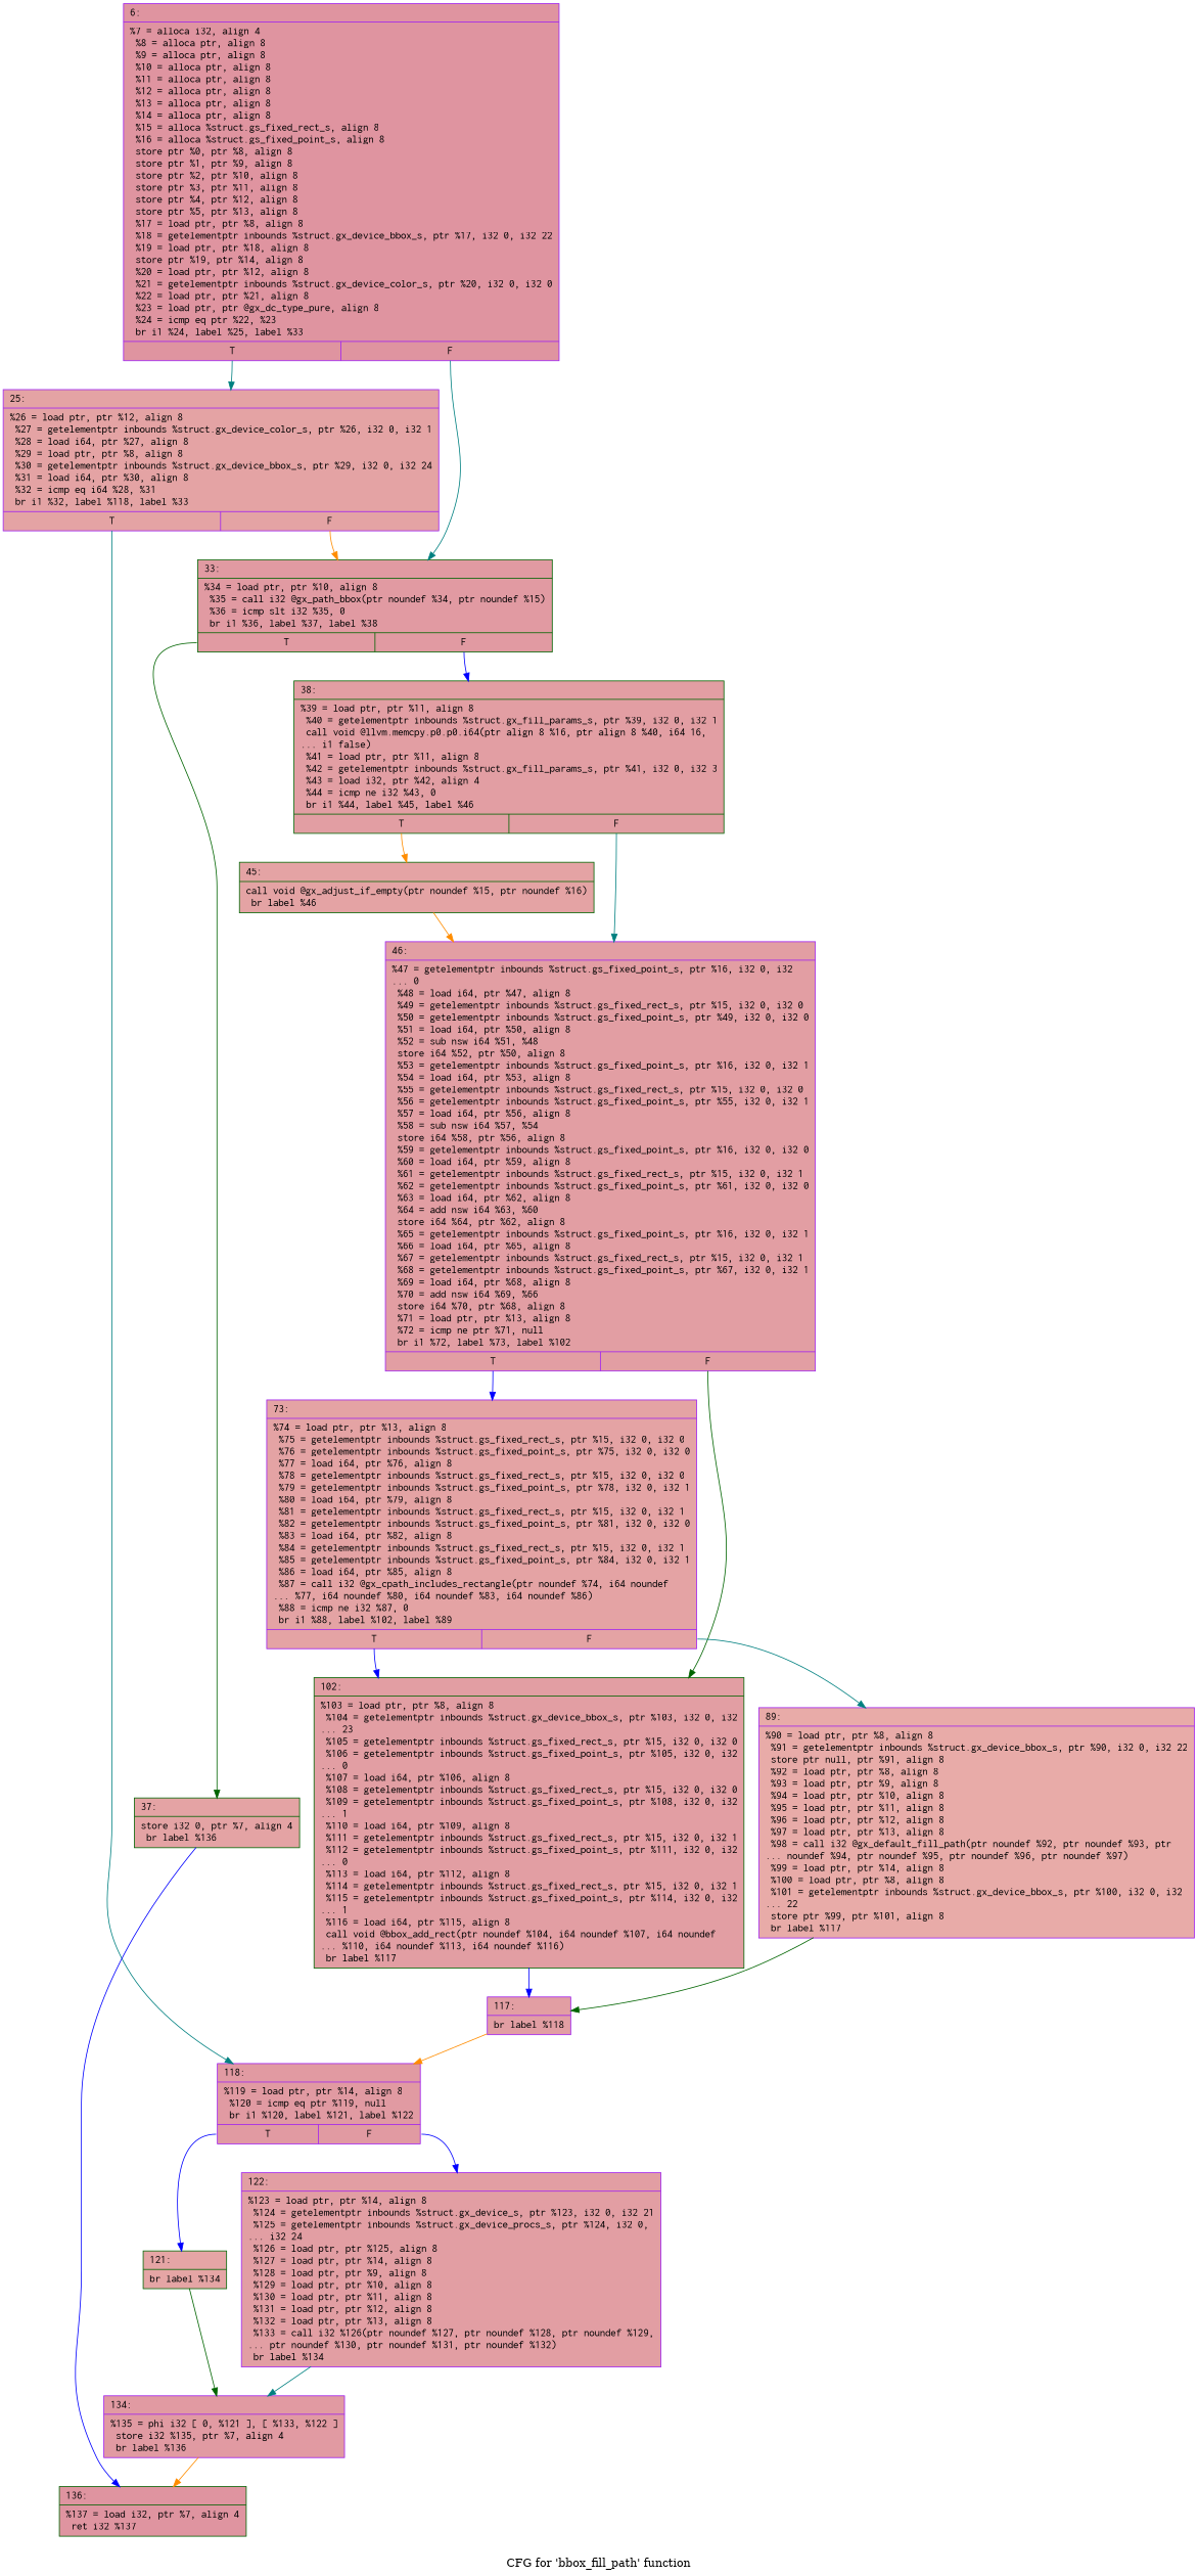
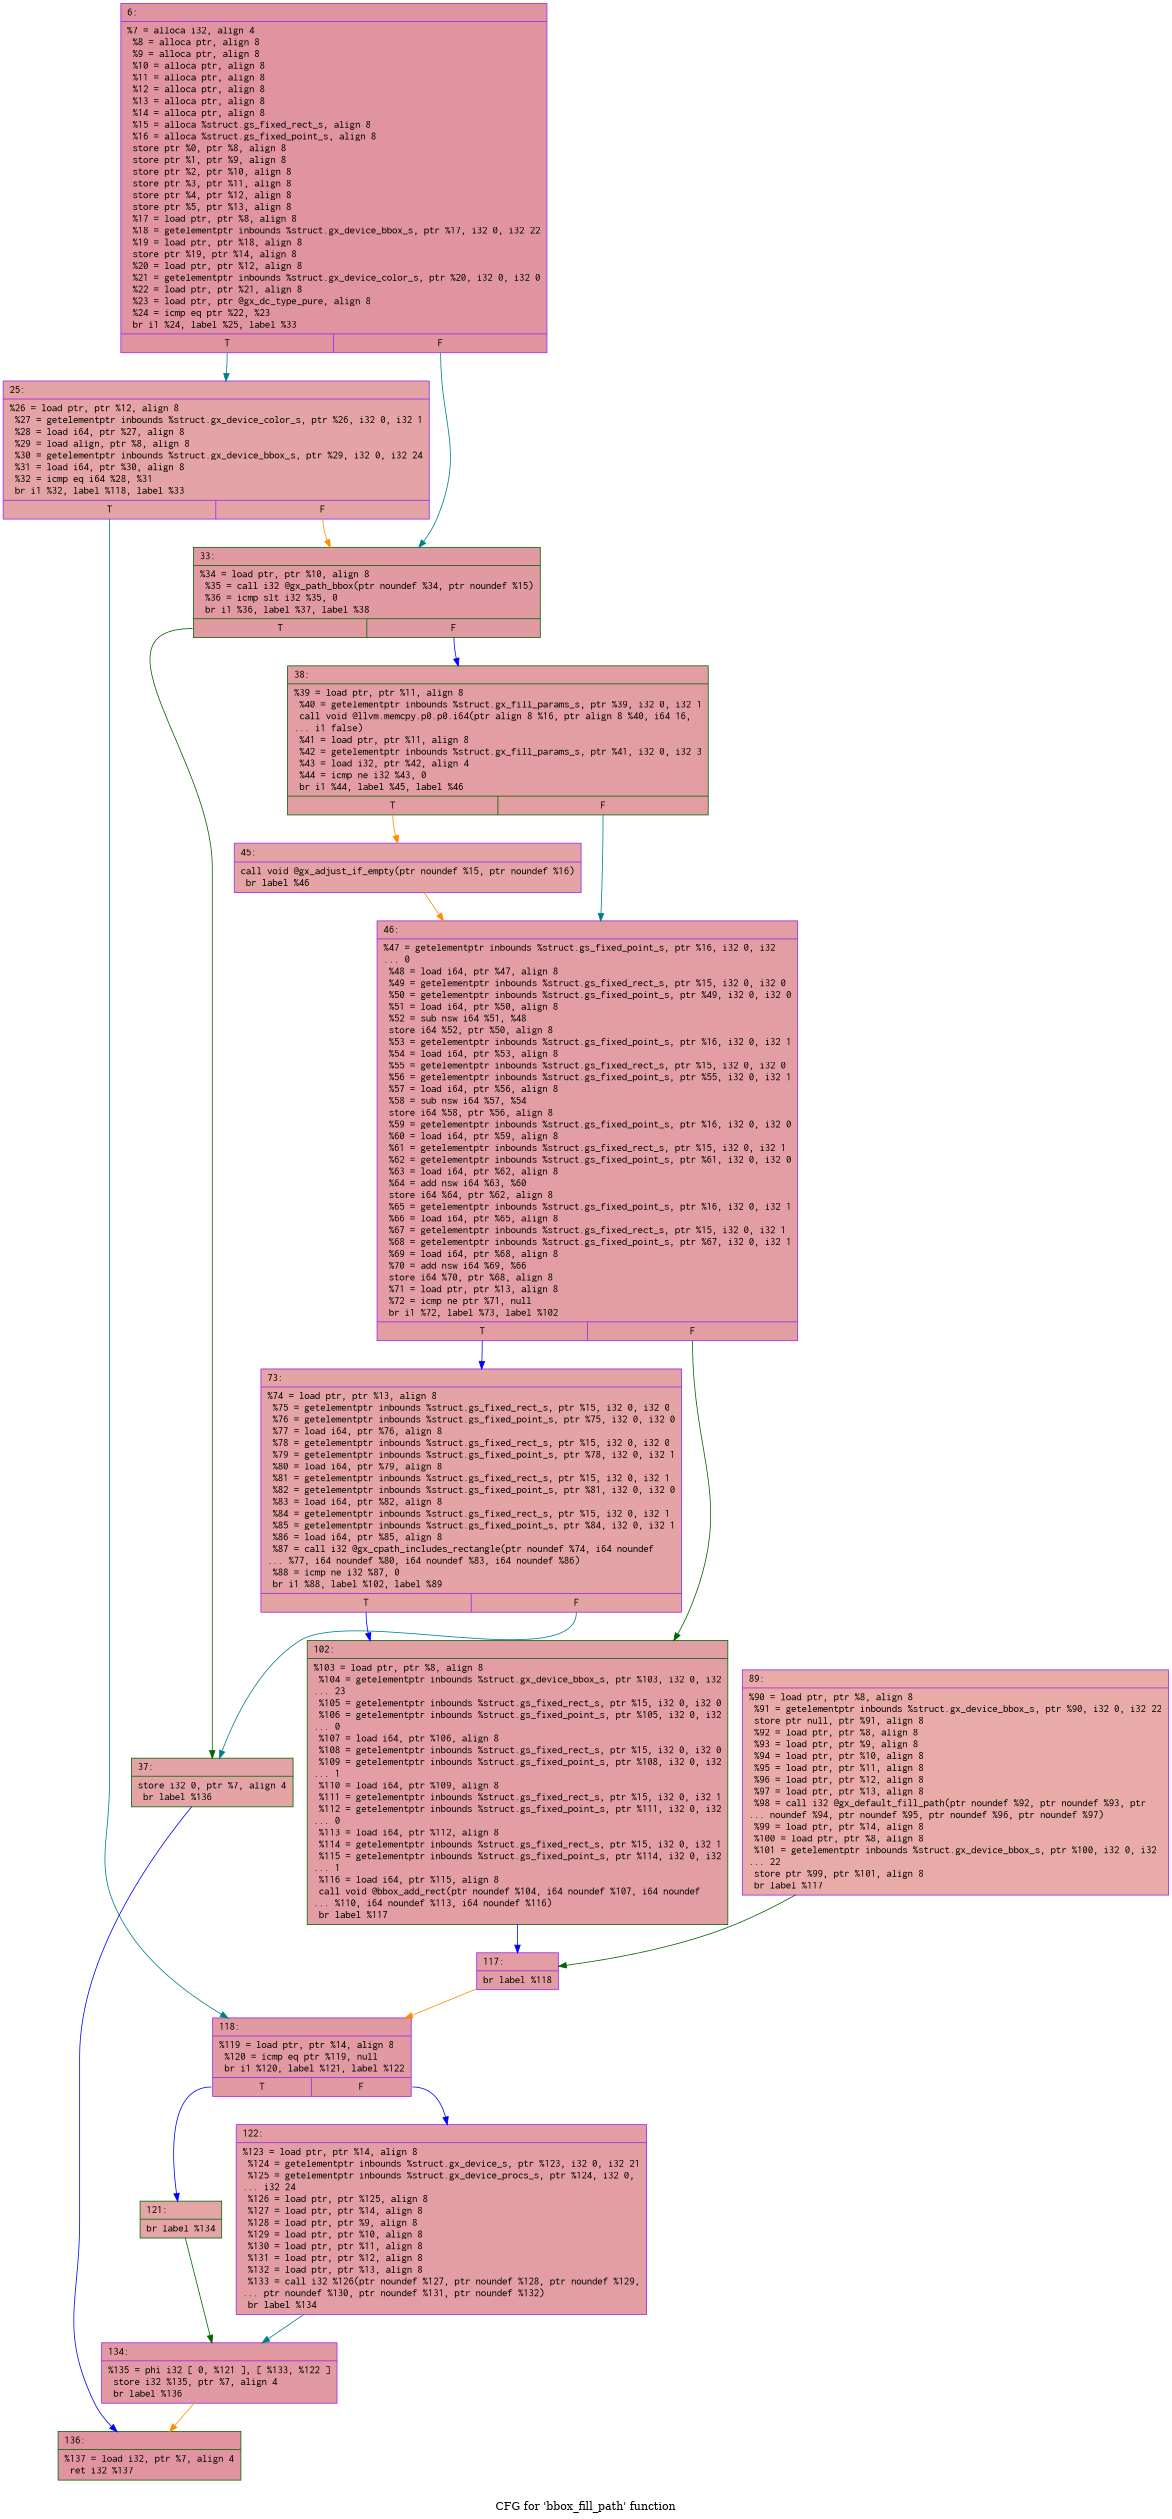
  digraph {
    label="CFG for 'bbox_fill_path' function"
    node [color=purple fillcolor="#be242e70" fontname=Courier shape=record style=filled]
    edge [color=blue]
    n1 [fillcolor="#b70d2870" label="{6:\l|  %7 = alloca i32, align 4\l  %8 = alloca ptr, align 8\l  %9 = alloca ptr, align 8\l  %10 = alloca ptr, align 8\l  %11 = alloca ptr, align 8\l  %12 = alloca ptr, align 8\l  %13 = alloca ptr, align 8\l  %14 = alloca ptr, align 8\l  %15 = alloca %struct.gs_fixed_rect_s, align 8\l  %16 = alloca %struct.gs_fixed_point_s, align 8\l  store ptr %0, ptr %8, align 8\l  store ptr %1, ptr %9, align 8\l  store ptr %2, ptr %10, align 8\l  store ptr %3, ptr %11, align 8\l  store ptr %4, ptr %12, align 8\l  store ptr %5, ptr %13, align 8\l  %17 = load ptr, ptr %8, align 8\l  %18 = getelementptr inbounds %struct.gx_device_bbox_s, ptr %17, i32 0, i32 22\l  %19 = load ptr, ptr %18, align 8\l  store ptr %19, ptr %14, align 8\l  %20 = load ptr, ptr %12, align 8\l  %21 = getelementptr inbounds %struct.gx_device_color_s, ptr %20, i32 0, i32 0\l  %22 = load ptr, ptr %21, align 8\l  %23 = load ptr, ptr @gx_dc_type_pure, align 8\l  %24 = icmp eq ptr %22, %23\l  br i1 %24, label %25, label %33\l|{<s0>T|<s1>F}}"]
-   n2 [fillcolor="#c32e3170" label="{25:\l|  %26 = load ptr, ptr %12, align 8\l  %27 = getelementptr inbounds %struct.gx_device_color_s, ptr %26, i32 0, i32 1\l  %28 = load i64, ptr %27, align 8\l  %29 = load ptr, ptr %8, align 8\l  %30 = getelementptr inbounds %struct.gx_device_bbox_s, ptr %29, i32 0, i32 24\l  %31 = load i64, ptr %30, align 8\l  %32 = icmp eq i64 %28, %31\l  br i1 %32, label %118, label %33\l|{<s0>T|<s1>F}}"]
+   n2 [fillcolor="#c32e3170" label="{25:\l|  %26 = load ptr, ptr %12, align 8\l  %27 = getelementptr inbounds %struct.gx_device_color_s, ptr %26, i32 0, i32 1\l  %28 = load i64, ptr %27, align 8\l  %29 = load align, ptr %8, align 8\l  %30 = getelementptr inbounds %struct.gx_device_bbox_s, ptr %29, i32 0, i32 24\l  %31 = load i64, ptr %30, align 8\l  %32 = icmp eq i64 %28, %31\l  br i1 %32, label %118, label %33\l|{<s0>T|<s1>F}}"]
    n3 [color=darkgreen fillcolor="#bb1b2c70" label="{33:\l|  %34 = load ptr, ptr %10, align 8\l  %35 = call i32 @gx_path_bbox(ptr noundef %34, ptr noundef %15)\l  %36 = icmp slt i32 %35, 0\l  br i1 %36, label %37, label %38\l|{<s0>T|<s1>F}}"]
    n4 [fillcolor="#bb1b2c70" label="{118:\l|  %119 = load ptr, ptr %14, align 8\l  %120 = icmp eq ptr %119, null\l  br i1 %120, label %121, label %122\l|{<s0>T|<s1>F}}"]
    n5 [color=darkgreen fillcolor="#c32e3170" label="{37:\l|  store i32 0, ptr %7, align 4\l  br label %136\l}"]
    n6 [color=darkgreen label="{38:\l|  %39 = load ptr, ptr %11, align 8\l  %40 = getelementptr inbounds %struct.gx_fill_params_s, ptr %39, i32 0, i32 1\l  call void @llvm.memcpy.p0.p0.i64(ptr align 8 %16, ptr align 8 %40, i64 16,\l... i1 false)\l  %41 = load ptr, ptr %11, align 8\l  %42 = getelementptr inbounds %struct.gx_fill_params_s, ptr %41, i32 0, i32 3\l  %43 = load i32, ptr %42, align 4\l  %44 = icmp ne i32 %43, 0\l  br i1 %44, label %45, label %46\l|{<s0>T|<s1>F}}"]
    n7 [color=darkgreen fillcolor="#c5333470" label="{121:\l|  br label %134\l}"]
    n8 [label="{122:\l|  %123 = load ptr, ptr %14, align 8\l  %124 = getelementptr inbounds %struct.gx_device_s, ptr %123, i32 0, i32 21\l  %125 = getelementptr inbounds %struct.gx_device_procs_s, ptr %124, i32 0,\l... i32 24\l  %126 = load ptr, ptr %125, align 8\l  %127 = load ptr, ptr %14, align 8\l  %128 = load ptr, ptr %9, align 8\l  %129 = load ptr, ptr %10, align 8\l  %130 = load ptr, ptr %11, align 8\l  %131 = load ptr, ptr %12, align 8\l  %132 = load ptr, ptr %13, align 8\l  %133 = call i32 %126(ptr noundef %127, ptr noundef %128, ptr noundef %129,\l... ptr noundef %130, ptr noundef %131, ptr noundef %132)\l  br label %134\l}"]
    n9 [color=darkgreen fillcolor="#b70d2870" label="{136:\l|  %137 = load i32, ptr %7, align 4\l  ret i32 %137\l}"]
-   n10 [color=darkgreen fillcolor="#c32e3170" label="{45:\l|  call void @gx_adjust_if_empty(ptr noundef %15, ptr noundef %16)\l  br label %46\l}"]
+   n10 [fillcolor="#c32e3170" label="{45:\l|  call void @gx_adjust_if_empty(ptr noundef %15, ptr noundef %16)\l  br label %46\l}"]
    n11 [label="{46:\l|  %47 = getelementptr inbounds %struct.gs_fixed_point_s, ptr %16, i32 0, i32\l... 0\l  %48 = load i64, ptr %47, align 8\l  %49 = getelementptr inbounds %struct.gs_fixed_rect_s, ptr %15, i32 0, i32 0\l  %50 = getelementptr inbounds %struct.gs_fixed_point_s, ptr %49, i32 0, i32 0\l  %51 = load i64, ptr %50, align 8\l  %52 = sub nsw i64 %51, %48\l  store i64 %52, ptr %50, align 8\l  %53 = getelementptr inbounds %struct.gs_fixed_point_s, ptr %16, i32 0, i32 1\l  %54 = load i64, ptr %53, align 8\l  %55 = getelementptr inbounds %struct.gs_fixed_rect_s, ptr %15, i32 0, i32 0\l  %56 = getelementptr inbounds %struct.gs_fixed_point_s, ptr %55, i32 0, i32 1\l  %57 = load i64, ptr %56, align 8\l  %58 = sub nsw i64 %57, %54\l  store i64 %58, ptr %56, align 8\l  %59 = getelementptr inbounds %struct.gs_fixed_point_s, ptr %16, i32 0, i32 0\l  %60 = load i64, ptr %59, align 8\l  %61 = getelementptr inbounds %struct.gs_fixed_rect_s, ptr %15, i32 0, i32 1\l  %62 = getelementptr inbounds %struct.gs_fixed_point_s, ptr %61, i32 0, i32 0\l  %63 = load i64, ptr %62, align 8\l  %64 = add nsw i64 %63, %60\l  store i64 %64, ptr %62, align 8\l  %65 = getelementptr inbounds %struct.gs_fixed_point_s, ptr %16, i32 0, i32 1\l  %66 = load i64, ptr %65, align 8\l  %67 = getelementptr inbounds %struct.gs_fixed_rect_s, ptr %15, i32 0, i32 1\l  %68 = getelementptr inbounds %struct.gs_fixed_point_s, ptr %67, i32 0, i32 1\l  %69 = load i64, ptr %68, align 8\l  %70 = add nsw i64 %69, %66\l  store i64 %70, ptr %68, align 8\l  %71 = load ptr, ptr %13, align 8\l  %72 = icmp ne ptr %71, null\l  br i1 %72, label %73, label %102\l|{<s0>T|<s1>F}}"]
    n12 [fillcolor="#bb1b2c70" label="{134:\l|  %135 = phi i32 [ 0, %121 ], [ %133, %122 ]\l  store i32 %135, ptr %7, align 4\l  br label %136\l}"]
    n13 [fillcolor="#c32e3170" label="{73:\l|  %74 = load ptr, ptr %13, align 8\l  %75 = getelementptr inbounds %struct.gs_fixed_rect_s, ptr %15, i32 0, i32 0\l  %76 = getelementptr inbounds %struct.gs_fixed_point_s, ptr %75, i32 0, i32 0\l  %77 = load i64, ptr %76, align 8\l  %78 = getelementptr inbounds %struct.gs_fixed_rect_s, ptr %15, i32 0, i32 0\l  %79 = getelementptr inbounds %struct.gs_fixed_point_s, ptr %78, i32 0, i32 1\l  %80 = load i64, ptr %79, align 8\l  %81 = getelementptr inbounds %struct.gs_fixed_rect_s, ptr %15, i32 0, i32 1\l  %82 = getelementptr inbounds %struct.gs_fixed_point_s, ptr %81, i32 0, i32 0\l  %83 = load i64, ptr %82, align 8\l  %84 = getelementptr inbounds %struct.gs_fixed_rect_s, ptr %15, i32 0, i32 1\l  %85 = getelementptr inbounds %struct.gs_fixed_point_s, ptr %84, i32 0, i32 1\l  %86 = load i64, ptr %85, align 8\l  %87 = call i32 @gx_cpath_includes_rectangle(ptr noundef %74, i64 noundef\l... %77, i64 noundef %80, i64 noundef %83, i64 noundef %86)\l  %88 = icmp ne i32 %87, 0\l  br i1 %88, label %102, label %89\l|{<s0>T|<s1>F}}"]
    n14 [color=darkgreen label="{102:\l|  %103 = load ptr, ptr %8, align 8\l  %104 = getelementptr inbounds %struct.gx_device_bbox_s, ptr %103, i32 0, i32\l... 23\l  %105 = getelementptr inbounds %struct.gs_fixed_rect_s, ptr %15, i32 0, i32 0\l  %106 = getelementptr inbounds %struct.gs_fixed_point_s, ptr %105, i32 0, i32\l... 0\l  %107 = load i64, ptr %106, align 8\l  %108 = getelementptr inbounds %struct.gs_fixed_rect_s, ptr %15, i32 0, i32 0\l  %109 = getelementptr inbounds %struct.gs_fixed_point_s, ptr %108, i32 0, i32\l... 1\l  %110 = load i64, ptr %109, align 8\l  %111 = getelementptr inbounds %struct.gs_fixed_rect_s, ptr %15, i32 0, i32 1\l  %112 = getelementptr inbounds %struct.gs_fixed_point_s, ptr %111, i32 0, i32\l... 0\l  %113 = load i64, ptr %112, align 8\l  %114 = getelementptr inbounds %struct.gs_fixed_rect_s, ptr %15, i32 0, i32 1\l  %115 = getelementptr inbounds %struct.gs_fixed_point_s, ptr %114, i32 0, i32\l... 1\l  %116 = load i64, ptr %115, align 8\l  call void @bbox_add_rect(ptr noundef %104, i64 noundef %107, i64 noundef\l... %110, i64 noundef %113, i64 noundef %116)\l  br label %117\l}"]
    n15 [fillcolor="#cc403a70" label="{89:\l|  %90 = load ptr, ptr %8, align 8\l  %91 = getelementptr inbounds %struct.gx_device_bbox_s, ptr %90, i32 0, i32 22\l  store ptr null, ptr %91, align 8\l  %92 = load ptr, ptr %8, align 8\l  %93 = load ptr, ptr %9, align 8\l  %94 = load ptr, ptr %10, align 8\l  %95 = load ptr, ptr %11, align 8\l  %96 = load ptr, ptr %12, align 8\l  %97 = load ptr, ptr %13, align 8\l  %98 = call i32 @gx_default_fill_path(ptr noundef %92, ptr noundef %93, ptr\l... noundef %94, ptr noundef %95, ptr noundef %96, ptr noundef %97)\l  %99 = load ptr, ptr %14, align 8\l  %100 = load ptr, ptr %8, align 8\l  %101 = getelementptr inbounds %struct.gx_device_bbox_s, ptr %100, i32 0, i32\l... 22\l  store ptr %99, ptr %101, align 8\l  br label %117\l}"]
    n16 [label="{117:\l|  br label %118\l}"]
    n1 -> n2 [color=teal tailport=s0]
    n1 -> n3 [color=teal tailport=s1]
    n2 -> n3 [color=darkorange tailport=s1]
    n2 -> n4 [color=teal tailport=s0]
    n3 -> n5 [color=darkgreen tailport=s0]
    n3 -> n6 [tailport=s1]
    n4 -> n7 [tailport=s0]
    n4 -> n8 [tailport=s1]
    n5 -> n9
    n6 -> n10 [color=darkorange tailport=s0]
    n6 -> n11 [color=teal tailport=s1]
    n7 -> n12 [color=darkgreen]
    n8 -> n12 [color=teal]
    n10 -> n11 [color=darkorange]
    n11 -> n13 [tailport=s0]
    n11 -> n14 [color=darkgreen tailport=s1]
    n12 -> n9 [color=darkorange]
    n13 -> n14 [tailport=s0]
-   n13 -> n15 [color=teal tailport=s1]
+   n13 -> n5 [color=teal tailport=s1]
    n14 -> n16
    n15 -> n16 [color=darkgreen]
    n16 -> n4 [color=darkorange]
  }
